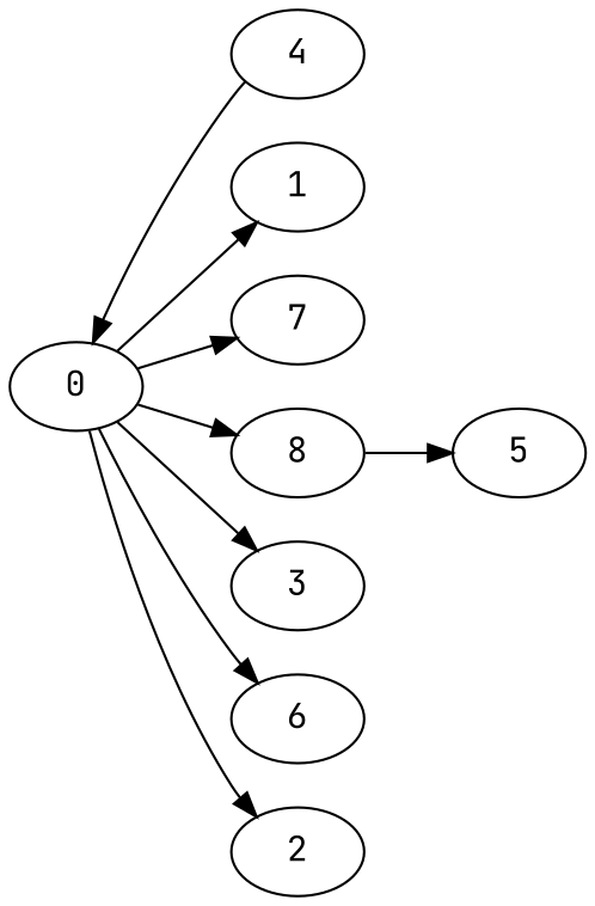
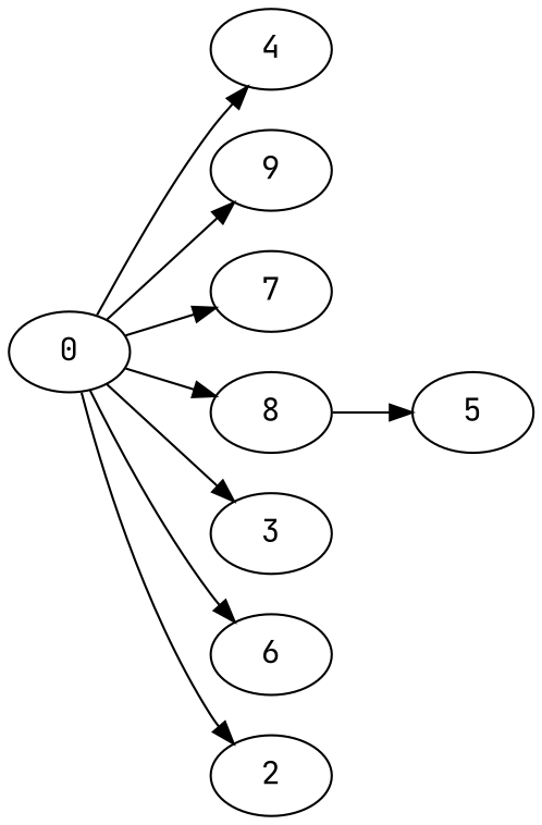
  digraph {
    fontname="JetBrains Mono"
    rankdir=LR
    node [Processor=1 Weight=32 fontname="JetBrains Mono"]
    edge [Weight=4 fontname="JetBrains Mono"]
-   9 [Start=150 Weight=58 label=1]
+   9 [Start=150 Weight=58]
    4 [Processor=0 Start=182 Weight=26]
    7 [Processor=0 Start=78 Weight=52]
    8 [Processor=0 Start=13 Weight=65]
    5 [Start=47 Weight=39]
    3 [Start=118]
    6 [Start=86]
    2 [Start=15]
    0 [Processor=0 Start=0 Weight=13]
    8 -> 5
    0 -> 9
-   4 -> 0 [Weight=5]
+   0 -> 4 [Weight=5]
    0 -> 7 [Weight=2]
    0 -> 8 [Weight=5]
    0 -> 3 [Weight=8]
    0 -> 6 [Weight=7]
    0 -> 2 [Weight=2]
  }
